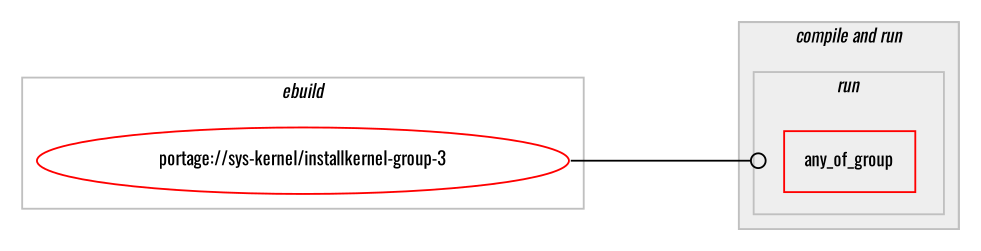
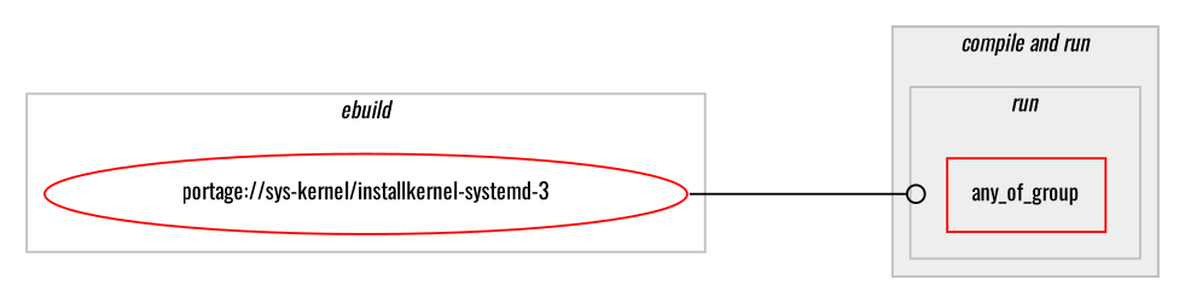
  digraph {
    compound=true
    concentrate=true
    fontname=Oswald
    fontsize=10
    newrank=true
    rankdir=LR
    ranksep=1.5
    node [color=red fontname=Oswald fontsize=10]
-   n1 [label="portage://sys-kernel/installkernel-group-3" width=4]
+   n1 [label="portage://sys-kernel/installkernel-systemd-3" width=4]
    n2 [label=<<TABLE BORDER="0" CELLBORDER="1" CELLSPACING="0" CELLPADDING="4"><TR><TD CELLPADDING="10">any_of_group</TD></TR></TABLE>> shape=none]
    subgraph cluster_1 {
      color=gray
      label=<<i>ebuild</i>>
      rank=same
      n1
    }
    subgraph cluster_2 {
      color=gray
      label=<<i>dependencies</i>>
      subgraph cluster_3 {
        color=gray
        fillcolor="#eeeeee"
        label=<<i>compile</i>>
        style=filled
      }
      subgraph cluster_4 {
        color=gray
        fillcolor="#eeeeee"
        label=<<i>compile and run</i>>
        style=filled
      }
      subgraph cluster_5 {
        color=gray
        fillcolor="#eeeeee"
        label=<<i>run</i>>
        style=filled
        subgraph sub_6 {
          color=gray
          fillcolor="#eeeeee"
          label=<<i>run</i>>
          style=filled
          n2
        }
      }
    }
    subgraph cluster_7 {
      color=gray
      label=<<i>candidates</i>>
      rank=same
    }
    n1 -> n2 [arrowhead=odot headport=w style=solid tailport=e weight=20 fontname=Oswald]
  }
